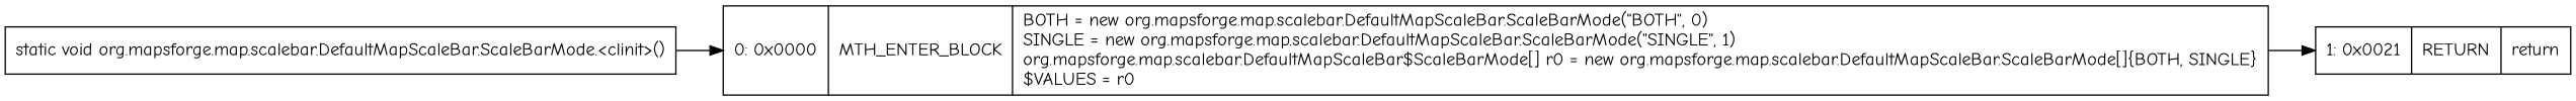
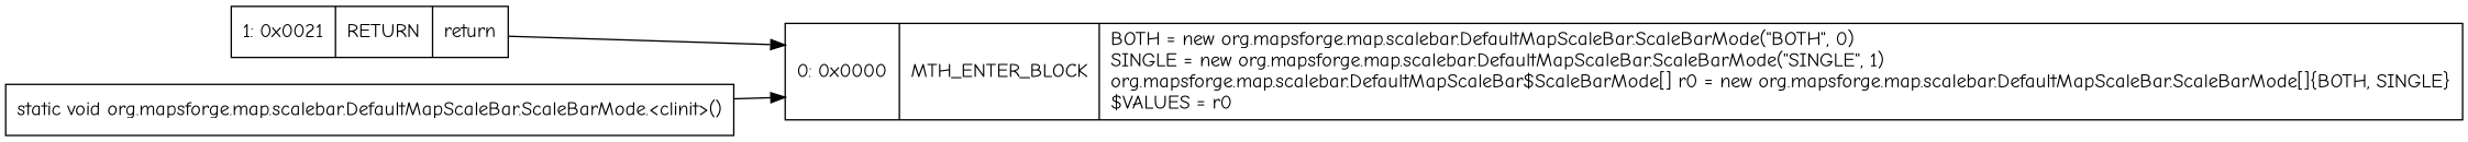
  digraph {
    rankdir=LR
    fontname="Comic Neue"
    node [shape=record fontname="Comic Neue"]
    edge [fontname="Comic Neue"]
    n1 [label="{0\:\ 0x0000|MTH_ENTER_BLOCK\l|BOTH = new org.mapsforge.map.scalebar.DefaultMapScaleBar.ScaleBarMode(\"BOTH\", 0)\lSINGLE = new org.mapsforge.map.scalebar.DefaultMapScaleBar.ScaleBarMode(\"SINGLE\", 1)\lorg.mapsforge.map.scalebar.DefaultMapScaleBar$ScaleBarMode[] r0 = new org.mapsforge.map.scalebar.DefaultMapScaleBar.ScaleBarMode[]\{BOTH, SINGLE\}\l$VALUES = r0\l}"]
    n2 [label="{1\:\ 0x0021|RETURN\l|return\l}"]
    n3 [label="{static void org.mapsforge.map.scalebar.DefaultMapScaleBar.ScaleBarMode.\<clinit\>() }"]
-   n1 -> n2
+   n2 -> n1
    n3 -> n1
  }
